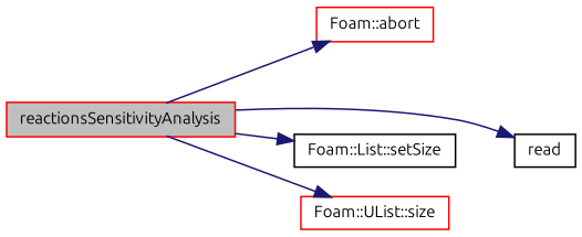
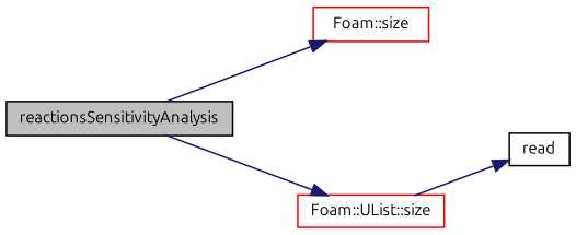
  digraph {
    fontname=Ubuntu
    rankdir=LR
    node [color=black fontname=Ubuntu fontsize=10 shape=record]
    edge [color=midnightblue fontname=Ubuntu fontsize=10 labelfontname=Helvetica labelfontsize=10 style=solid]
-   n1 [color=red fillcolor=grey75 fontcolor=black height=0.2 label=reactionsSensitivityAnalysis style=filled width=0.4]
-   n2 [color=red height=0.2 label="Foam::abort" width=0.4]
+   n1 [fillcolor=grey75 fontcolor=black height=0.2 label=reactionsSensitivityAnalysis style=filled width=0.4]
+   n2 [color=red height=0.2 label="Foam::size" width=0.4]
    n3 [height=0.2 label=read width=0.4]
-   n4 [height=0.2 label="Foam::List::setSize" width=0.4]
    n5 [color=red height=0.2 label="Foam::UList::size" width=0.4]
    n1 -> n2
-   n1 -> n3
-   n1 -> n4
+   n5 -> n3
    n1 -> n5
  }
